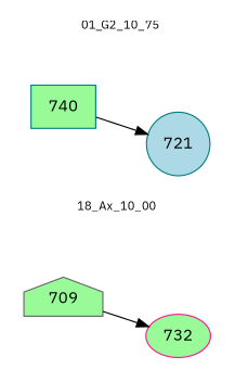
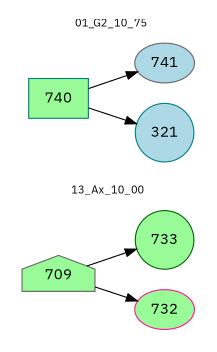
  digraph {
    fontname="IBM Plex Sans"
    rankdir=LR
    node [color=gray40 fillcolor=palegreen fontname="IBM Plex Sans" shape=ellipse style=filled]
    edge [color=black fontname="IBM Plex Sans"]
    n1 [label=709 shape=house]
    n2 [color=deeppink label=732]
+   n3 [color=darkgreen label=733 shape=circle]
    n4 [color=teal label=740 shape=box]
-   n5 [color=teal fillcolor=lightblue label=721 shape=circle]
+   n5 [color=teal fillcolor=lightblue label=321 shape=circle]
+   n6 [fillcolor=lightblue label=741]
    subgraph cluster_1 {
      color=white
      fontsize=10
-     label="18_Ax_10_00"
+     label="13_Ax_10_00"
      n1
      n2
+     n3
    }
    subgraph cluster_2 {
      color=white
      fontsize=10
      label="01_G2_10_75"
      n4
      n5
+     n6
    }
    n1 -> n2
+   n1 -> n3
    n4 -> n5
+   n4 -> n6
  }
